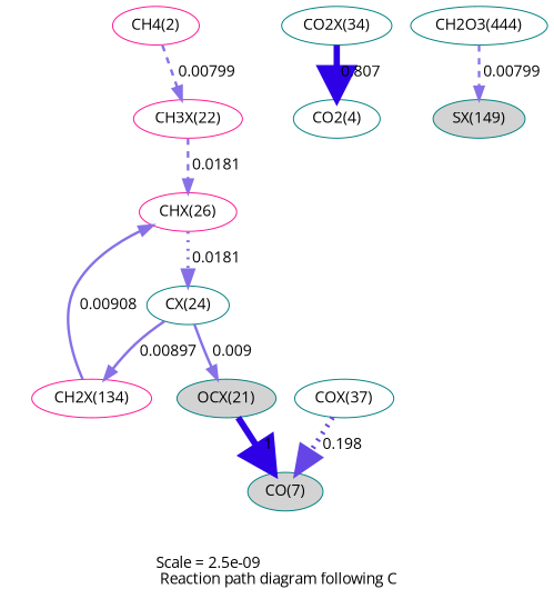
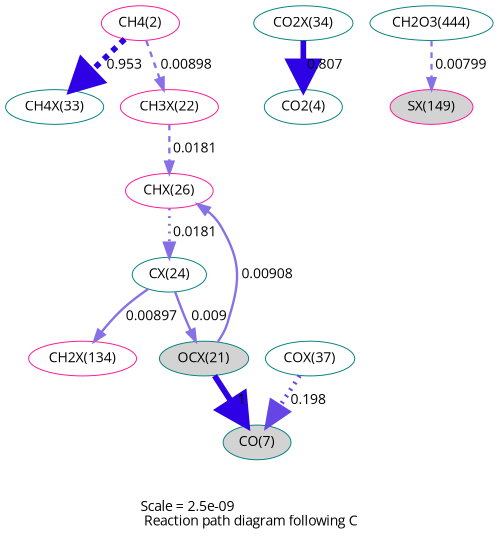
  digraph {
    fontname="Open Sans"
    label="Scale = 2.5e-09\l Reaction path diagram following C"
    node [color=teal fillcolor=white fontname="Open Sans" style=filled]
    edge [arrowsize=1.22 color="0.7, 0.509, 0.9" fontname="Open Sans" penwidth=2.44 style=bold]
    n1 [color=deeppink label="CH4(2)"]
+   n2 [label="CH4X(33)"]
    n3 [color=deeppink label="CH3X(22)"]
    n4 [color=deeppink label="CHX(26)"]
    n5 [label="CX(24)"]
    n6 [color=deeppink label="CH2X(134)"]
    n7 [fillcolor=lightgrey label="OCX(21)"]
    n8 [fillcolor=lightgrey label="CO(7)"]
    n9 [label="COX(37)"]
    n10 [label="CO2(4)"]
    n11 [label="CO2X(34)"]
    n12 [label="CH2O3(444)"]
-   n13 [fillcolor=lightgrey label="SX(149)"]
-   n1 -> n3 [label=" 0.00799" style=dashed]
+   n13 [color=deeppink fillcolor=lightgrey label="SX(149)"]
+   n1 -> n2 [arrowsize=2.98 color="0.7, 1.45, 0.9" label=" 0.953" penwidth=5.96 style=dashed]
+   n1 -> n3 [label=" 0.00898" style=dashed]
    n3 -> n4 [label=" 0.0181" style=dashed]
    n4 -> n5 [arrowsize=1.48 color="0.7, 0.518, 0.9" label=" 0.0181" penwidth=2.97 style=dotted]
    n5 -> n6 [label=" 0.00897"]
    n5 -> n7 [label=" 0.009"]
-   n6 -> n4 [arrowsize=1.23 label=" 0.00908" penwidth=2.45]
+   n7 -> n4 [arrowsize=1.23 label=" 0.00908" penwidth=2.45]
    n7 -> n8 [arrowsize=3 color="0.7, 1.5, 0.9" label=" 1" penwidth=6]
    n9 -> n8 [arrowsize=2.39 color="0.7, 0.698, 0.9" label=" 0.198" penwidth=4.78 style=dotted]
    n11 -> n10 [arrowsize=2.92 color="0.7, 1.31, 0.9" label=" 0.807" penwidth=5.84]
    n12 -> n13 [arrowsize=1.18 color="0.7, 0.508, 0.9" label=" 0.00799" penwidth=2.35 style=dashed]
  }
